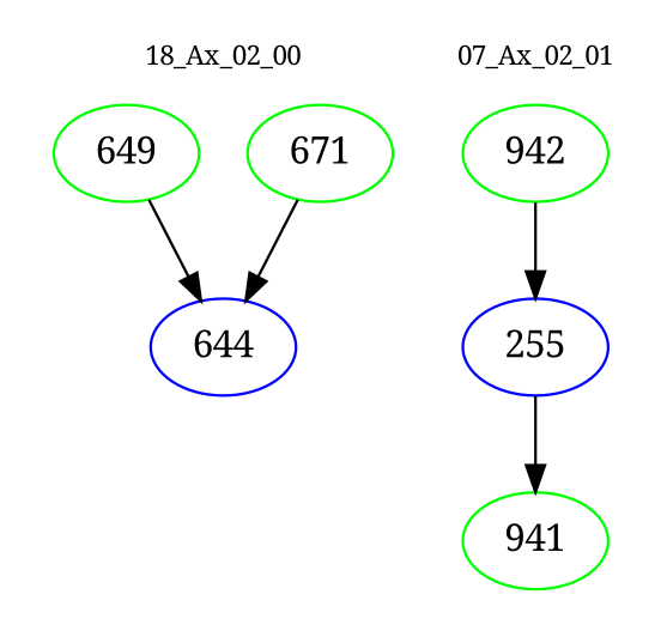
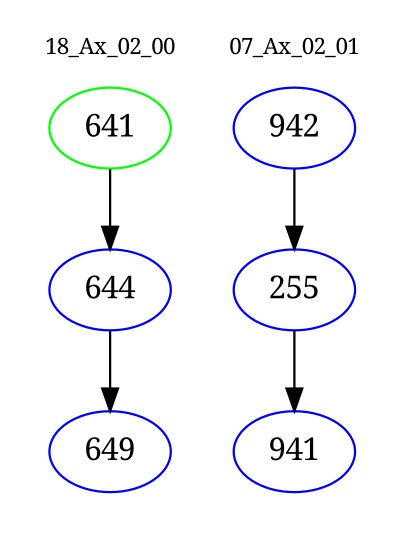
  digraph {
    fontname="Noto Serif"
    node [color=green fontname="Noto Serif"]
    edge [color=black fontname="Noto Serif"]
-   n1 [label=671]
+   n1 [label=641]
    n2 [color=blue label=644]
-   n3 [label=649]
-   n4 [label=942]
+   n3 [color=blue label=649]
+   n4 [color=blue label=942]
    n5 [color=blue label=255]
-   n6 [label=941]
+   n6 [color=blue label=941]
    subgraph cluster_1 {
      color=white
      fontsize=10
      label="18_Ax_02_00"
      n1
      n2
      n3
    }
    subgraph cluster_2 {
      color=white
      fontsize=10
      label="07_Ax_02_01"
      n4
      n5
      n6
    }
    n1 -> n2
-   n3 -> n2
+   n2 -> n3
    n4 -> n5
    n5 -> n6
  }
